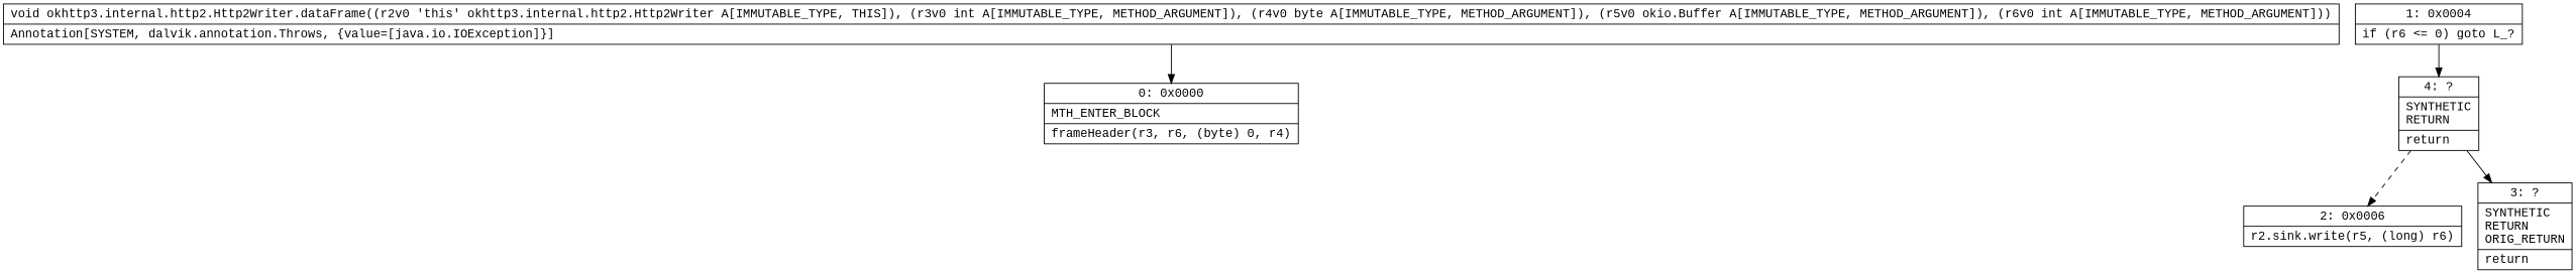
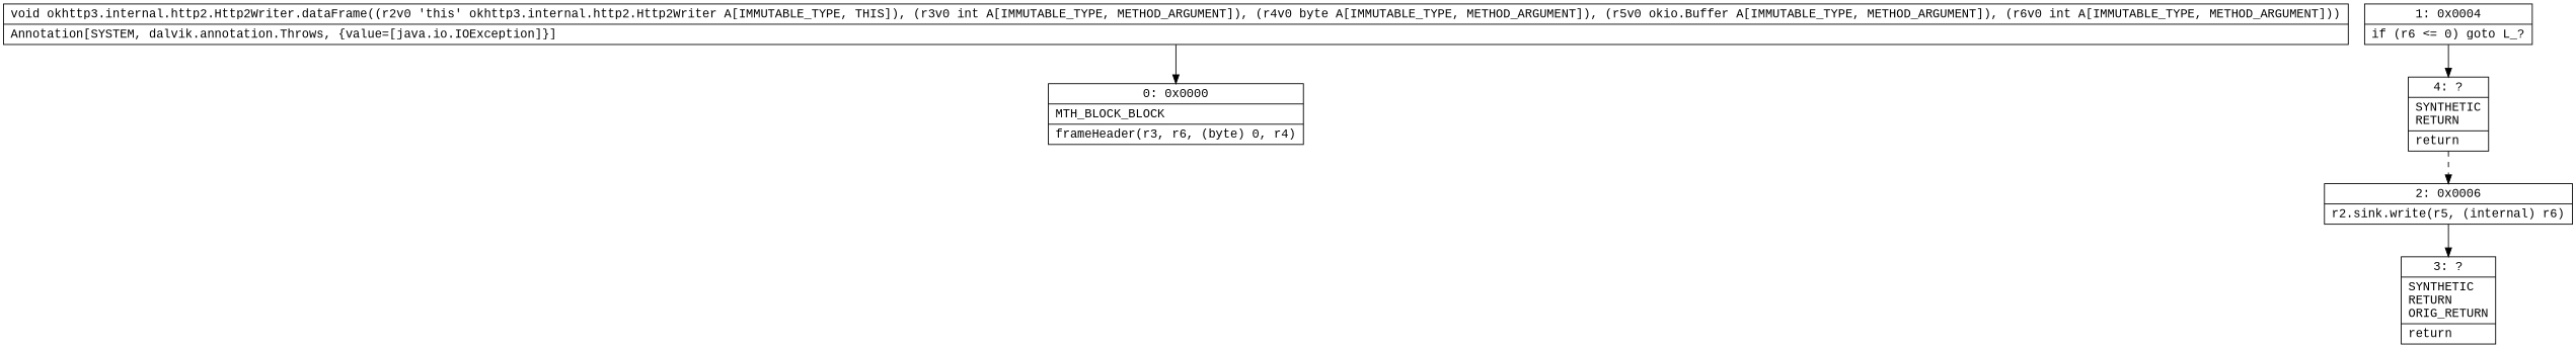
  digraph {
    fontname="Liberation Mono"
    node [fontname="Liberation Mono" shape=record]
    edge [fontname="Liberation Mono"]
-   n1 [label="{0\:\ 0x0000|MTH_ENTER_BLOCK\l|frameHeader(r3, r6, (byte) 0, r4)\l}"]
+   n1 [label="{0\:\ 0x0000|MTH_BLOCK_BLOCK\l|frameHeader(r3, r6, (byte) 0, r4)\l}"]
    n2 [label="{1\:\ 0x0004|if (r6 \<= 0) goto L_?\l}"]
    n3 [label="{4\:\ ?|SYNTHETIC\lRETURN\l|return\l}"]
-   n4 [label="{2\:\ 0x0006|r2.sink.write(r5, (long) r6)\l}"]
+   n4 [label="{2\:\ 0x0006|r2.sink.write(r5, (internal) r6)\l}"]
    n5 [label="{3\:\ ?|SYNTHETIC\lRETURN\lORIG_RETURN\l|return\l}"]
    n6 [label="{void okhttp3.internal.http2.Http2Writer.dataFrame((r2v0 'this' okhttp3.internal.http2.Http2Writer A[IMMUTABLE_TYPE, THIS]), (r3v0 int A[IMMUTABLE_TYPE, METHOD_ARGUMENT]), (r4v0 byte A[IMMUTABLE_TYPE, METHOD_ARGUMENT]), (r5v0 okio.Buffer A[IMMUTABLE_TYPE, METHOD_ARGUMENT]), (r6v0 int A[IMMUTABLE_TYPE, METHOD_ARGUMENT]))  | Annotation[SYSTEM, dalvik.annotation.Throws, \{value=[java.io.IOException]\}]\l}"]
    n2 -> n3
    n3 -> n4 [style=dashed]
-   n3 -> n5
+   n4 -> n5
    n6 -> n1
  }
